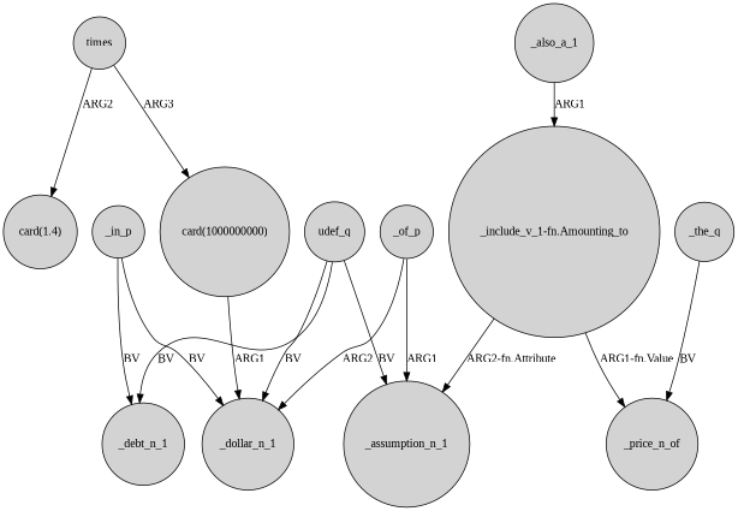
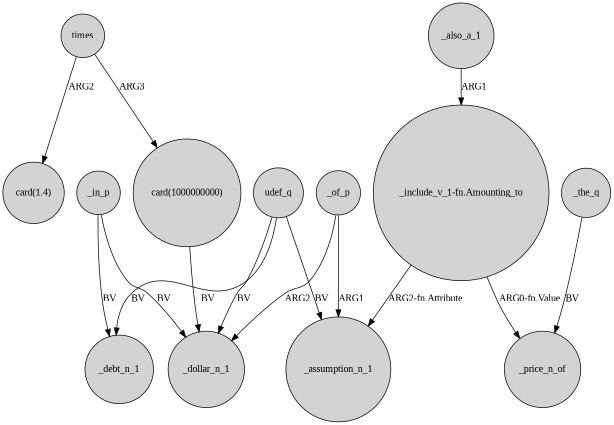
  digraph {
    fontname="Liberation Serif"
    node [fontname="Liberation Serif" shape=circle style=filled]
    edge [fontname="Liberation Serif"]
    "card(1000000000)"
    _dollar_n_1
    udef_q
    _debt_n_1
    _assumption_n_1
    "_include_v_1-fn.Amounting_to"
    _price_n_of
    times
    "card(1.4)"
    _also_a_1
    _of_p
    _the_q
    _in_p
-   "card(1000000000)" -> _dollar_n_1 [label=ARG1]
+   "card(1000000000)" -> _dollar_n_1 [label=BV]
    udef_q -> _dollar_n_1 [label=BV]
    udef_q -> _debt_n_1 [label=BV]
    udef_q -> _assumption_n_1 [label=BV]
    "_include_v_1-fn.Amounting_to" -> _assumption_n_1 [label="ARG2-fn.Attribute"]
-   "_include_v_1-fn.Amounting_to" -> _price_n_of [label="ARG1-fn.Value"]
+   "_include_v_1-fn.Amounting_to" -> _price_n_of [label="ARG0-fn.Value"]
    times -> "card(1000000000)" [label=ARG3]
    times -> "card(1.4)" [label=ARG2]
    _also_a_1 -> "_include_v_1-fn.Amounting_to" [label=ARG1]
    _of_p -> _dollar_n_1 [label=ARG2]
    _of_p -> _assumption_n_1 [label=ARG1]
    _the_q -> _price_n_of [label=BV]
    _in_p -> _dollar_n_1 [label=BV]
    _in_p -> _debt_n_1 [label=BV]
  }
